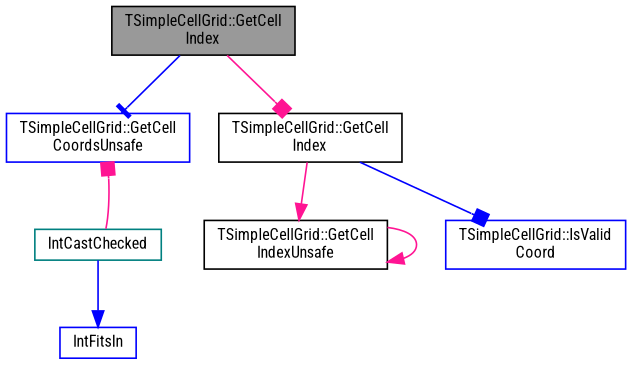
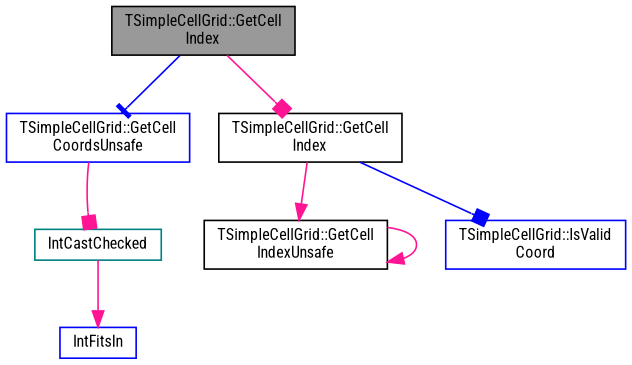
  digraph {
    fontname="Roboto Condensed"
    rankdir=TB
    node [color=black fillcolor=white fontname="Roboto Condensed" fontsize=10 shape=box style=filled]
    edge [arrowhead=box color=deeppink fontname="Roboto Condensed" fontsize=10 labelfontname=Helvetica labelfontsize=10 style=solid]
    n1 [fillcolor=grey60 fontcolor=black height=0.2 label="TSimpleCellGrid::GetCell\lIndex" width=0.4]
    n2 [color=blue height=0.2 label="TSimpleCellGrid::GetCell\lCoordsUnsafe" width=0.4]
    n3 [height=0.2 label="TSimpleCellGrid::GetCell\lIndex" width=0.4]
    n4 [color=teal height=0.2 label=IntCastChecked width=0.4]
    n5 [height=0.2 label="TSimpleCellGrid::GetCell\lIndexUnsafe" width=0.4]
    n6 [color=blue height=0.2 label="TSimpleCellGrid::IsValid\lCoord" width=0.4]
    n7 [color=blue height=0.2 label=IntFitsIn width=0.4]
    n1 -> n2 [arrowhead=tee color=blue]
    n1 -> n3
-   n4 -> n2
+   n2 -> n4
    n3 -> n5 [arrowhead=normal]
    n3 -> n6 [color=blue]
-   n4 -> n7 [arrowhead=normal color=blue]
+   n4 -> n7 [arrowhead=normal]
    n5 -> n5 [arrowhead=normal]
  }
